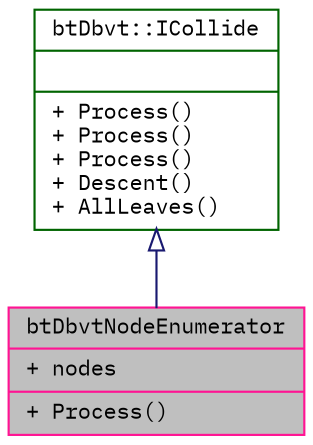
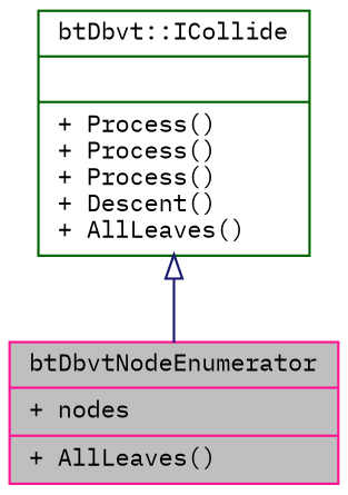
  digraph {
    fontname="IBM Plex Mono"
    node [fontname="IBM Plex Mono" fontsize=10 shape=record style=filled]
-   n1 [color=deeppink fillcolor=grey75 fontcolor=black height=0.2 label="{btDbvtNodeEnumerator\n|+ nodes\l|+ Process()\l}" width=0.4]
+   n1 [color=deeppink fillcolor=grey75 fontcolor=black height=0.2 label="{btDbvtNodeEnumerator\n|+ nodes\l|+ AllLeaves()\l}" width=0.4]
    n2 [color=darkgreen fillcolor=white height=0.2 label="{btDbvt::ICollide\n||+ Process()\l+ Process()\l+ Process()\l+ Descent()\l+ AllLeaves()\l}" width=0.4]
    n2 -> n1 [arrowtail=empty color=midnightblue dir=back fontname="IBM Plex Mono" fontsize=10 labelfontname=Helvetica labelfontsize=10 style=solid]
  }
